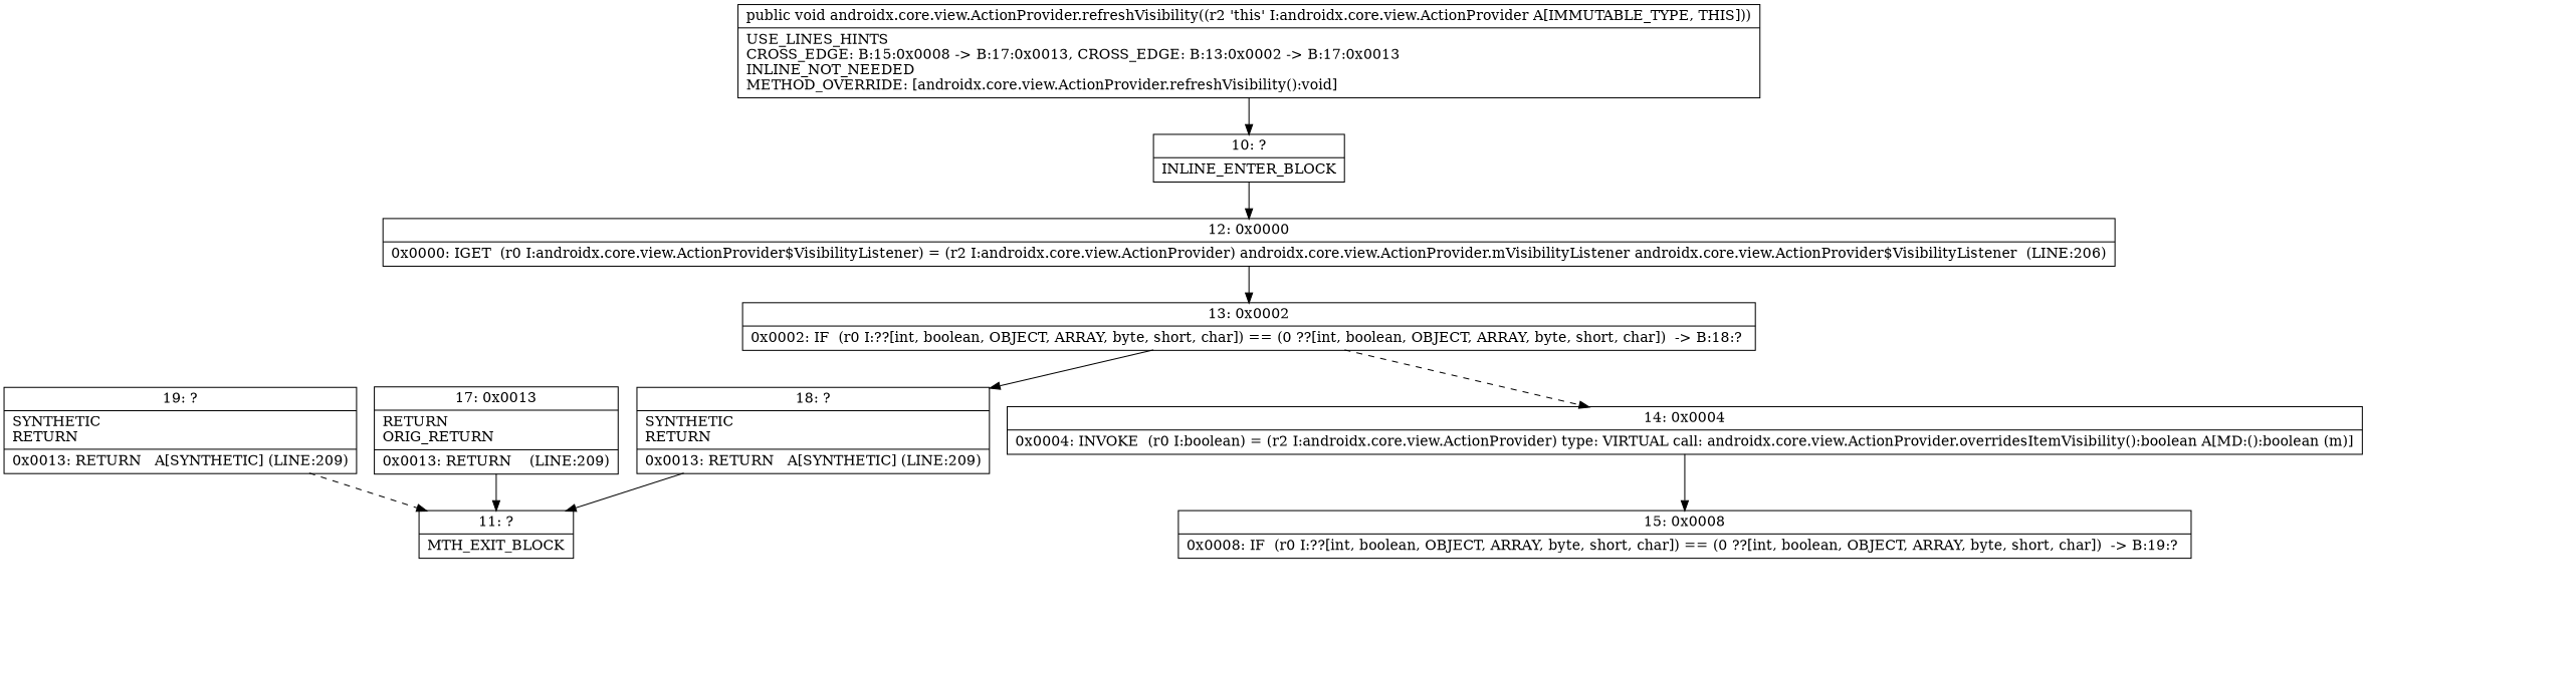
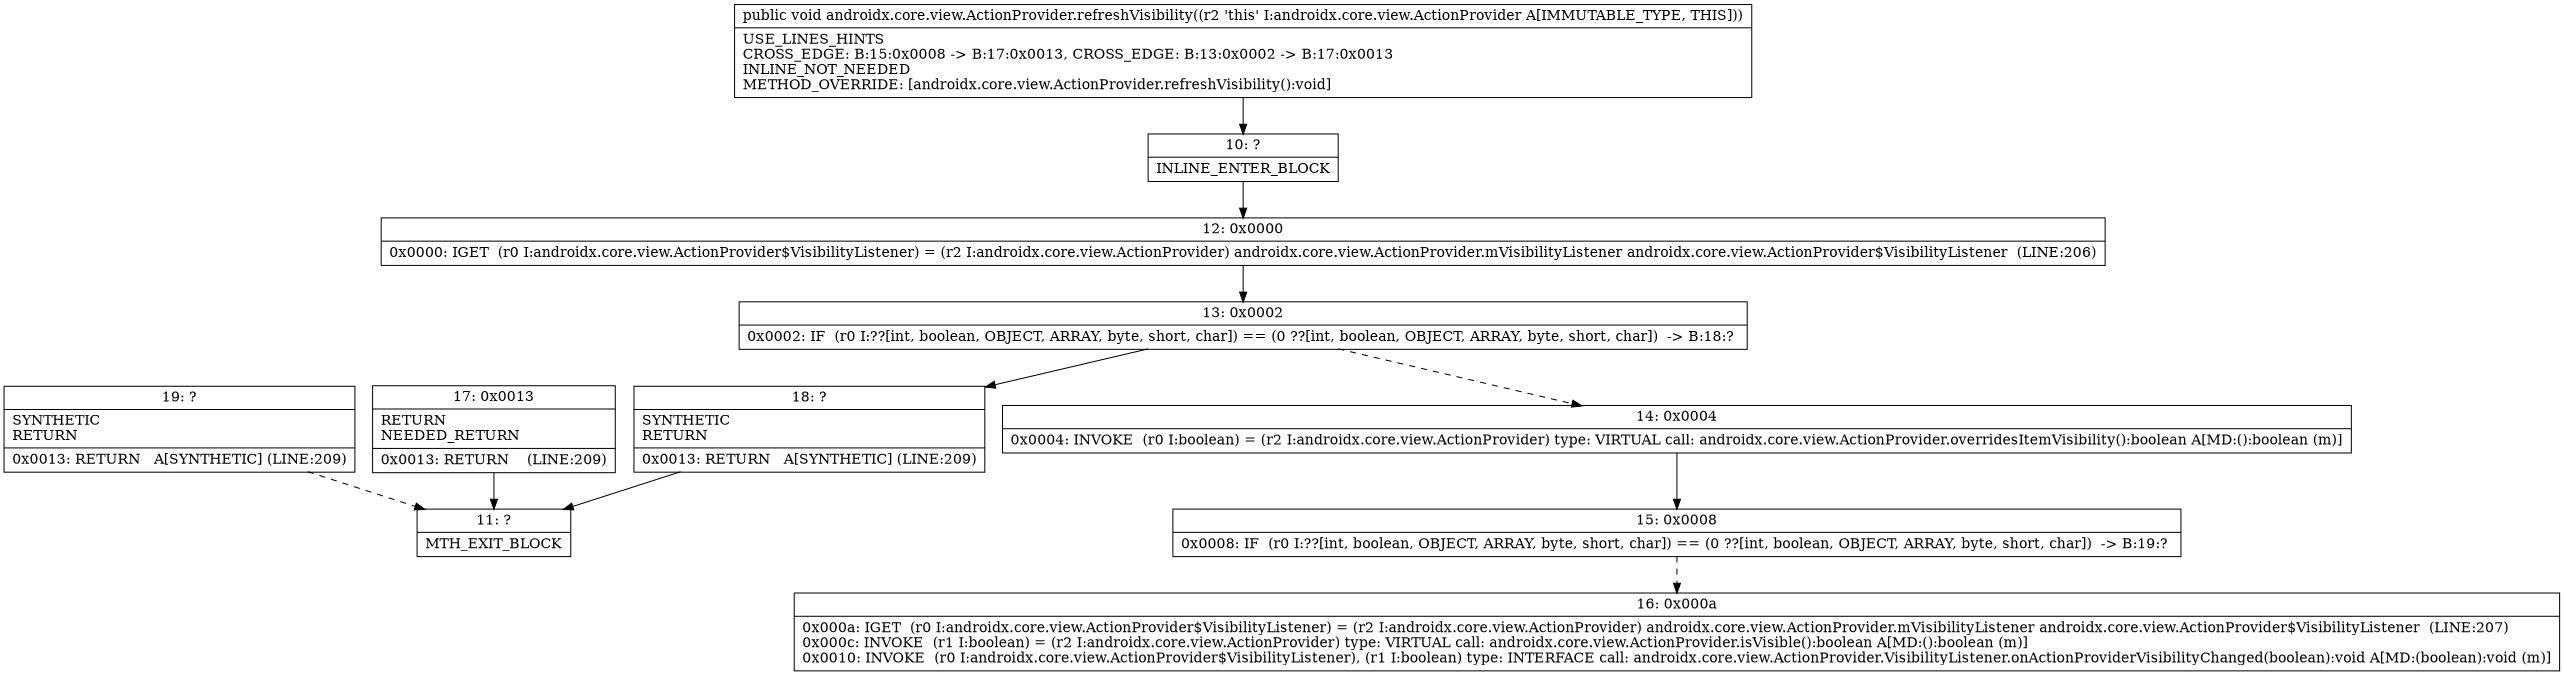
  digraph {
    node [shape=record]
    n1 [label="{10\:\ ?|INLINE_ENTER_BLOCK\l}"]
    n2 [label="{12\:\ 0x0000|0x0000: IGET  (r0 I:androidx.core.view.ActionProvider$VisibilityListener) = (r2 I:androidx.core.view.ActionProvider) androidx.core.view.ActionProvider.mVisibilityListener androidx.core.view.ActionProvider$VisibilityListener  (LINE:206)\l}"]
    n3 [label="{13\:\ 0x0002|0x0002: IF  (r0 I:??[int, boolean, OBJECT, ARRAY, byte, short, char]) == (0 ??[int, boolean, OBJECT, ARRAY, byte, short, char])  \-\> B:18:? \l}"]
    n4 [label="{14\:\ 0x0004|0x0004: INVOKE  (r0 I:boolean) = (r2 I:androidx.core.view.ActionProvider) type: VIRTUAL call: androidx.core.view.ActionProvider.overridesItemVisibility():boolean A[MD:():boolean (m)]\l}"]
    n5 [label="{18\:\ ?|SYNTHETIC\lRETURN\l|0x0013: RETURN   A[SYNTHETIC] (LINE:209)\l}"]
    n6 [label="{15\:\ 0x0008|0x0008: IF  (r0 I:??[int, boolean, OBJECT, ARRAY, byte, short, char]) == (0 ??[int, boolean, OBJECT, ARRAY, byte, short, char])  \-\> B:19:? \l}"]
    n7 [label="{11\:\ ?|MTH_EXIT_BLOCK\l}"]
+   n8 [label="{16\:\ 0x000a|0x000a: IGET  (r0 I:androidx.core.view.ActionProvider$VisibilityListener) = (r2 I:androidx.core.view.ActionProvider) androidx.core.view.ActionProvider.mVisibilityListener androidx.core.view.ActionProvider$VisibilityListener  (LINE:207)\l0x000c: INVOKE  (r1 I:boolean) = (r2 I:androidx.core.view.ActionProvider) type: VIRTUAL call: androidx.core.view.ActionProvider.isVisible():boolean A[MD:():boolean (m)]\l0x0010: INVOKE  (r0 I:androidx.core.view.ActionProvider$VisibilityListener), (r1 I:boolean) type: INTERFACE call: androidx.core.view.ActionProvider.VisibilityListener.onActionProviderVisibilityChanged(boolean):void A[MD:(boolean):void (m)]\l}"]
    n9 [label="{19\:\ ?|SYNTHETIC\lRETURN\l|0x0013: RETURN   A[SYNTHETIC] (LINE:209)\l}"]
-   n10 [label="{17\:\ 0x0013|RETURN\lORIG_RETURN\l|0x0013: RETURN    (LINE:209)\l}"]
+   n10 [label="{17\:\ 0x0013|RETURN\lNEEDED_RETURN\l|0x0013: RETURN    (LINE:209)\l}"]
    n11 [label="{public void androidx.core.view.ActionProvider.refreshVisibility((r2 'this' I:androidx.core.view.ActionProvider A[IMMUTABLE_TYPE, THIS]))  | USE_LINES_HINTS\lCROSS_EDGE: B:15:0x0008 \-\> B:17:0x0013, CROSS_EDGE: B:13:0x0002 \-\> B:17:0x0013\lINLINE_NOT_NEEDED\lMETHOD_OVERRIDE: [androidx.core.view.ActionProvider.refreshVisibility():void]\l}"]
    n1 -> n2
    n2 -> n3
    n3 -> n4 [style=dashed]
    n3 -> n5
    n4 -> n6
    n5 -> n7
+   n6 -> n8 [style=dashed]
    n9 -> n7 [style=dashed]
    n10 -> n7
    n11 -> n1
  }
